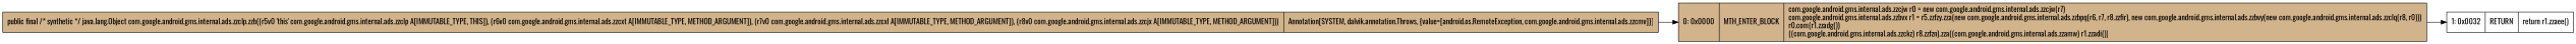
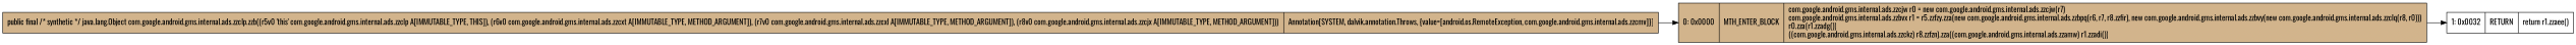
  digraph {
    rankdir=LR
    fontname=Oswald
    node [shape=record style=filled fillcolor=tan fontname=Oswald]
    edge [fontname=Oswald]
-   n1 [label="{0\:\ 0x0000|MTH_ENTER_BLOCK\l|com.google.android.gms.internal.ads.zzcjw r0 = new com.google.android.gms.internal.ads.zzcjw(r7)\lcom.google.android.gms.internal.ads.zzbvx r1 = r5.zzfzy.zza(new com.google.android.gms.internal.ads.zzbpq(r6, r7, r8.zzfir), new com.google.android.gms.internal.ads.zzbvy(new com.google.android.gms.internal.ads.zzclq(r8, r0)))\lr0.com(r1.zzadg())\l((com.google.android.gms.internal.ads.zzckz) r8.zzfzn).zza((com.google.android.gms.internal.ads.zzamw) r1.zzadi())\l}"]
+   n1 [label="{0\:\ 0x0000|MTH_ENTER_BLOCK\l|com.google.android.gms.internal.ads.zzcjw r0 = new com.google.android.gms.internal.ads.zzcjw(r7)\lcom.google.android.gms.internal.ads.zzbvx r1 = r5.zzfzy.zza(new com.google.android.gms.internal.ads.zzbpq(r6, r7, r8.zzfir), new com.google.android.gms.internal.ads.zzbvy(new com.google.android.gms.internal.ads.zzclq(r8, r0)))\lr0.zza(r1.zzadg())\l((com.google.android.gms.internal.ads.zzckz) r8.zzfzn).zza((com.google.android.gms.internal.ads.zzamw) r1.zzadi())\l}"]
    n2 [label="{1\:\ 0x0032|RETURN\l|return r1.zzaee()\l}" fillcolor=white]
    n3 [label="{public final \/* synthetic *\/ java.lang.Object com.google.android.gms.internal.ads.zzclp.zzb((r5v0 'this' com.google.android.gms.internal.ads.zzclp A[IMMUTABLE_TYPE, THIS]), (r6v0 com.google.android.gms.internal.ads.zzcxt A[IMMUTABLE_TYPE, METHOD_ARGUMENT]), (r7v0 com.google.android.gms.internal.ads.zzcxl A[IMMUTABLE_TYPE, METHOD_ARGUMENT]), (r8v0 com.google.android.gms.internal.ads.zzcjx A[IMMUTABLE_TYPE, METHOD_ARGUMENT]))  | Annotation[SYSTEM, dalvik.annotation.Throws, \{value=[android.os.RemoteException, com.google.android.gms.internal.ads.zzcmv]\}]\l}"]
    n1 -> n2
    n3 -> n1
  }
